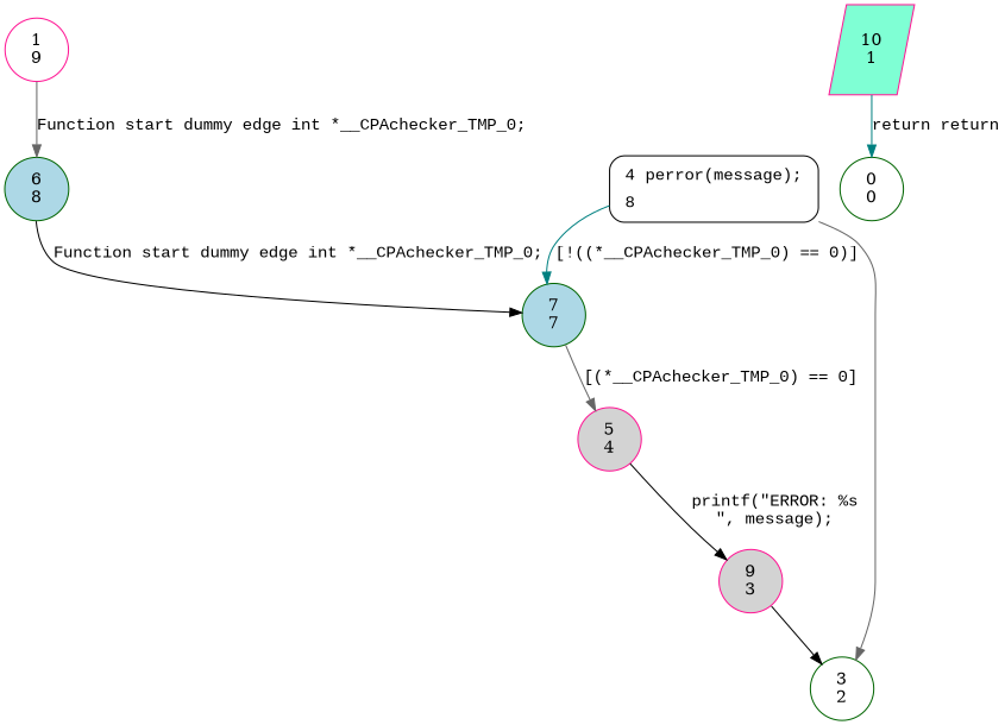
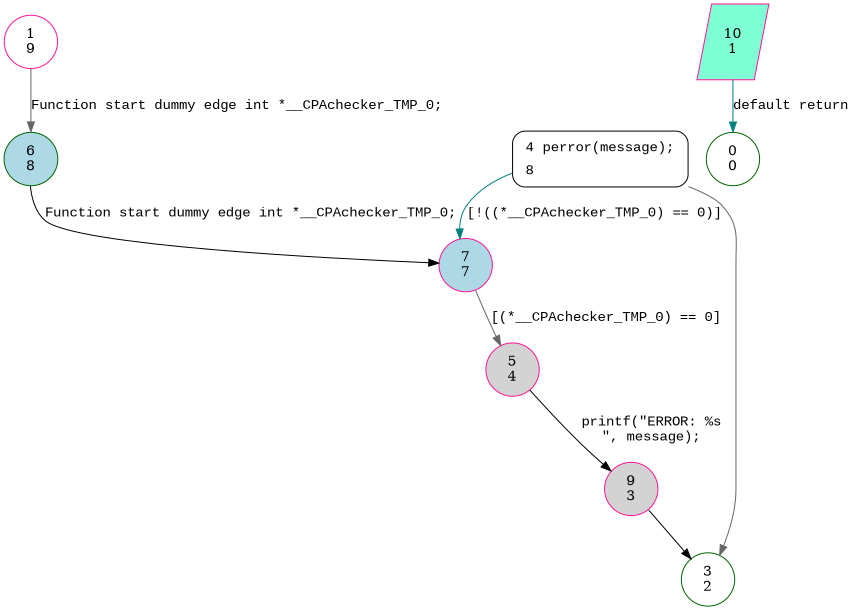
  digraph {
    node [color=deeppink fillcolor=white shape=circle style=filled]
    edge [color=gray40 fontname="Courier New"]
    n1 [label="1\n9"]
    n2 [color=darkgreen fillcolor=lightblue label="6\n8" shape=ellipse]
-   n3 [color=darkgreen fillcolor=lightblue label="7\n7"]
+   n3 [fillcolor=lightblue label="7\n7"]
    n4 [fillcolor=lightgrey label="5\n4"]
    n5 [fillcolor=lightgrey label="9\n3"]
    n6 [fontname="Courier New" label=<<table border="0" cellborder="0" cellpadding="3" bgcolor="white"><tr><td align="right">4</td><td align="left">perror(message);</td></tr><tr><td align="right">8</td><td align="left"></td></tr></table>> penwidth=1 shape=Mrecord style="filled,bold" color=""]
    n7 [color=darkgreen label="3\n2"]
    n8 [fillcolor=aquamarine label="10\n1" shape=parallelogram]
    n9 [color=darkgreen label="0\n0"]
    n1 -> n2 [label="Function start dummy edge int *__CPAchecker_TMP_0;"]
    n2 -> n3 [color=black label="Function start dummy edge int *__CPAchecker_TMP_0;"]
    n3 -> n4 [label="[(*__CPAchecker_TMP_0) == 0]"]
    n4 -> n5 [color=black label="printf(\"ERROR: %s\n\", message);"]
    n5 -> n7 [color=black]
    n6 -> n3 [color=teal label="[!((*__CPAchecker_TMP_0) == 0)]"]
    n6 -> n7 [fontname=""]
-   n8 -> n9 [color=teal label="return return"]
+   n8 -> n9 [color=teal label="default return"]
  }
